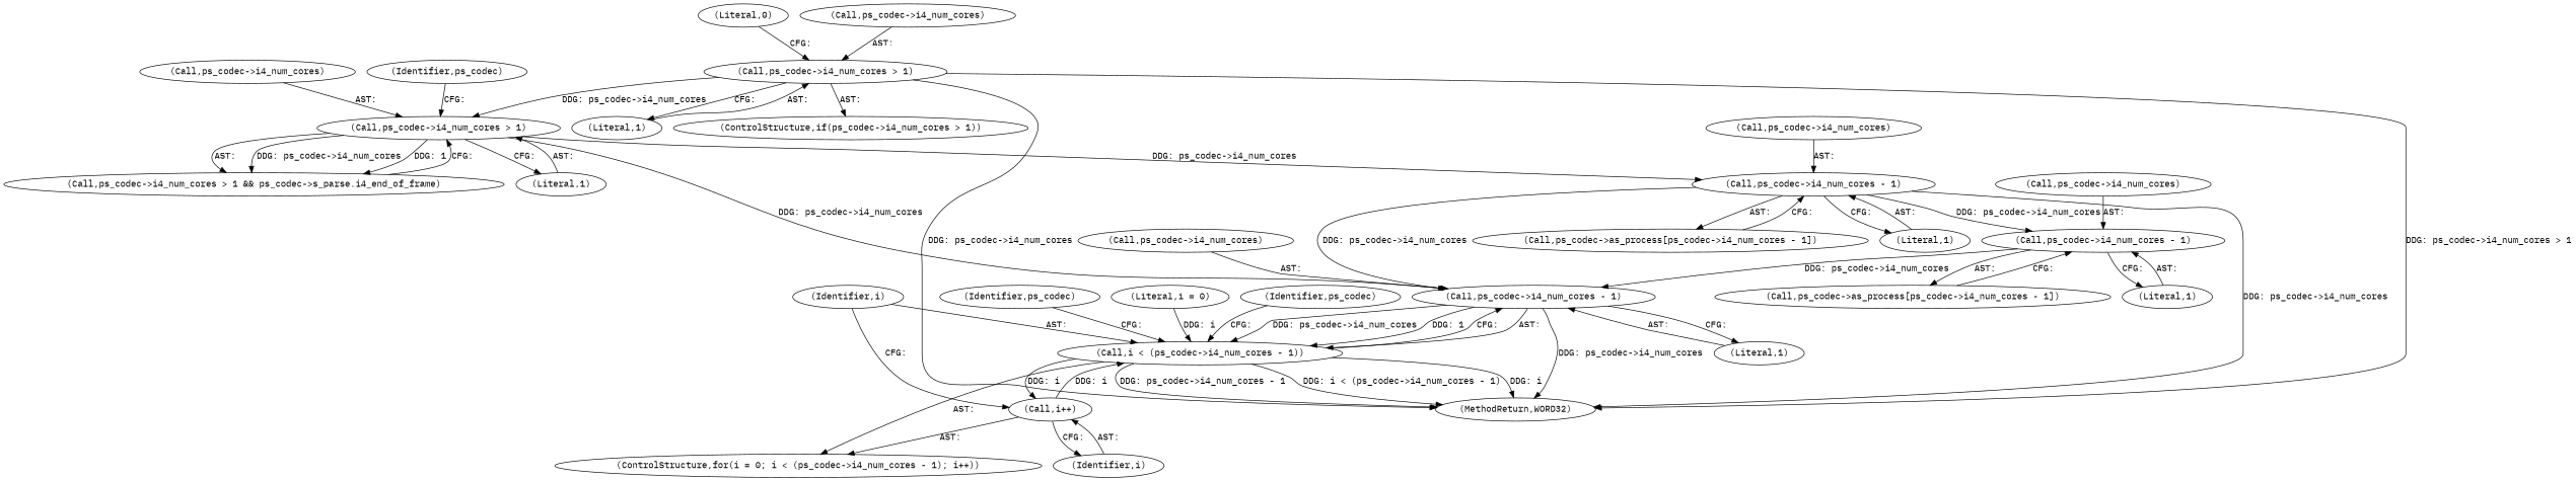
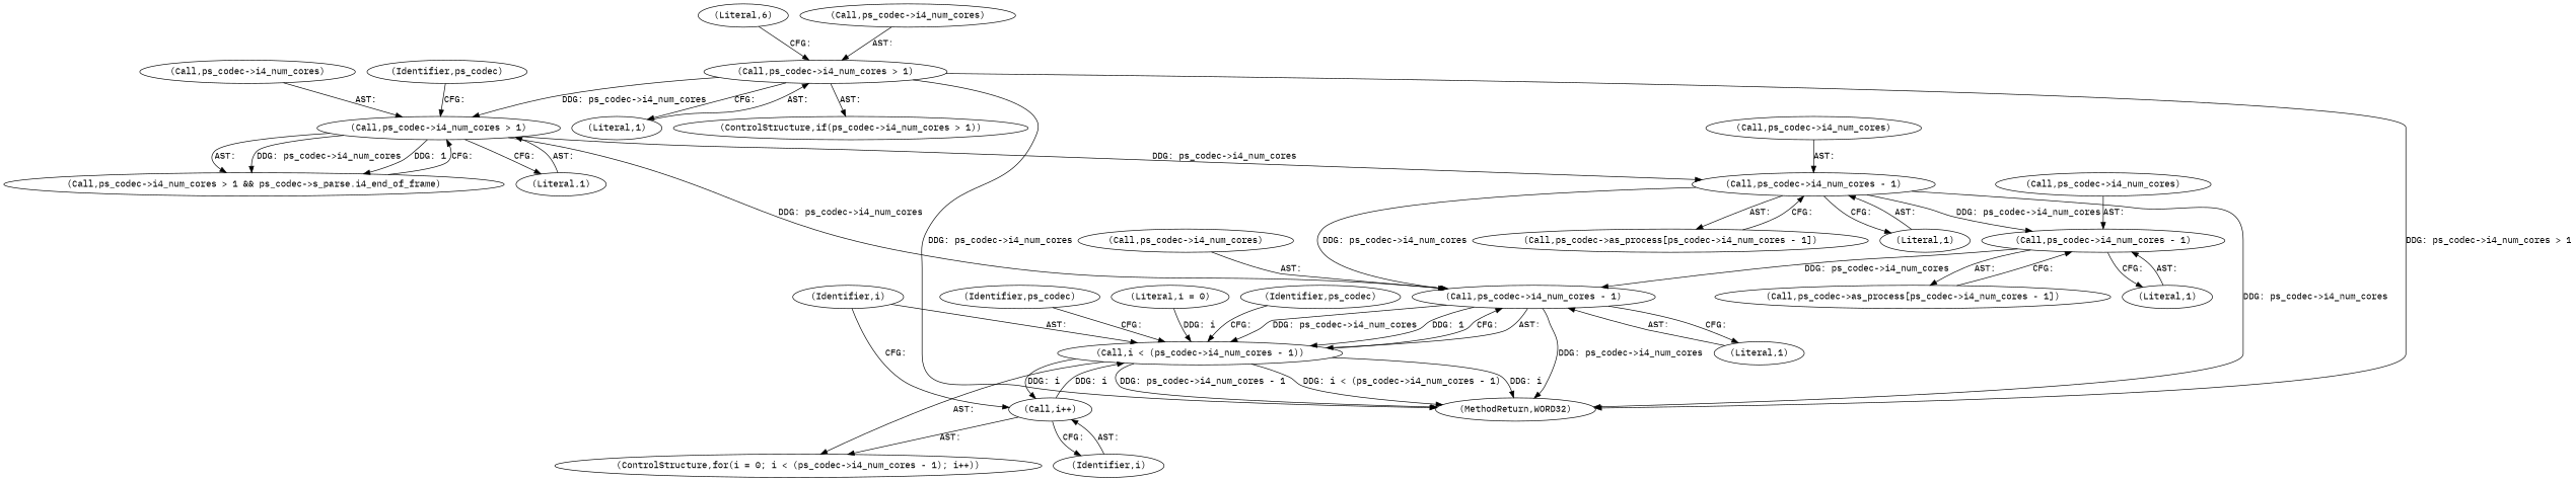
  digraph {
    fontname="IBM Plex Mono"
    node [fontname="IBM Plex Mono"]
    edge [fontname="IBM Plex Mono"]
    n1 [label="(Call,ps_codec->i4_num_cores - 1)"]
    n2 [label="(Call,ps_codec->i4_num_cores - 1)"]
    n3 [label="(Literal,1)"]
    n4 [label="(Call,ps_codec->as_process[ps_codec->i4_num_cores - 1])"]
    n5 [label="(MethodReturn,WORD32)"]
    n6 [label="(Call,i < (ps_codec->i4_num_cores - 1))"]
    n7 [label="(Literal,1)"]
    n8 [label="(Call,ps_codec->i4_num_cores - 1)"]
    n9 [label="(Literal,1)"]
    n10 [label="(Call,ps_codec->as_process[ps_codec->i4_num_cores - 1])"]
    n11 [label="(Call,ps_codec->i4_num_cores > 1)"]
    n12 [label="(Literal,1)"]
    n13 [label="(Call,ps_codec->i4_num_cores > 1 && ps_codec->s_parse.i4_end_of_frame)"]
    n14 [label="(Call,ps_codec->i4_num_cores > 1)"]
    n15 [label="(Literal,1)"]
    n16 [label="(ControlStructure,if(ps_codec->i4_num_cores > 1))"]
    n17 [label="(Call,i++)"]
    n18 [label="(ControlStructure,for(i = 0; i < (ps_codec->i4_num_cores - 1); i++))"]
    n19 [label="(Identifier,i)"]
    n20 [label="(Call,ps_codec->i4_num_cores)"]
-   n21 [label="(Literal,0)"]
+   n21 [label="(Literal,6)"]
    n22 [label="(Call,ps_codec->i4_num_cores)"]
    n23 [label="(Identifier,ps_codec)"]
    n24 [label="(Literal,i = 0)"]
    n25 [label="(Identifier,ps_codec)"]
    n26 [label="(Call,ps_codec->i4_num_cores)"]
    n27 [label="(Identifier,ps_codec)"]
    n28 [label="(Call,ps_codec->i4_num_cores)"]
    n29 [label="(Call,ps_codec->i4_num_cores)"]
    n30 [label="(Identifier,i)"]
    n1 -> n2 [label="DDG: ps_codec->i4_num_cores"]
    n1 -> n3 [label="CFG: "]
    n1 -> n4 [label="AST: "]
    n2 -> n5 [label="DDG: ps_codec->i4_num_cores"]
    n2 -> n6 [label="AST: "]
    n2 -> n6 [label="DDG: ps_codec->i4_num_cores"]
    n2 -> n6 [label="DDG: 1"]
    n2 -> n7 [label="CFG: "]
    n3 -> n1 [label="AST: "]
    n4 -> n1 [label="CFG: "]
    n6 -> n2 [label="CFG: "]
    n6 -> n5 [label="DDG: i < (ps_codec->i4_num_cores - 1)"]
    n6 -> n5 [label="DDG: i"]
    n6 -> n5 [label="DDG: ps_codec->i4_num_cores - 1"]
    n6 -> n17 [label="DDG: i"]
    n6 -> n18 [label="AST: "]
    n7 -> n2 [label="AST: "]
    n8 -> n1 [label="DDG: ps_codec->i4_num_cores"]
    n8 -> n2 [label="DDG: ps_codec->i4_num_cores"]
    n8 -> n5 [label="DDG: ps_codec->i4_num_cores"]
    n8 -> n9 [label="CFG: "]
    n8 -> n10 [label="AST: "]
    n9 -> n8 [label="AST: "]
    n10 -> n8 [label="CFG: "]
    n11 -> n2 [label="DDG: ps_codec->i4_num_cores"]
    n11 -> n8 [label="DDG: ps_codec->i4_num_cores"]
    n11 -> n12 [label="CFG: "]
    n11 -> n13 [label="AST: "]
    n11 -> n13 [label="DDG: ps_codec->i4_num_cores"]
    n11 -> n13 [label="DDG: 1"]
    n12 -> n11 [label="AST: "]
    n13 -> n11 [label="CFG: "]
    n14 -> n5 [label="DDG: ps_codec->i4_num_cores > 1"]
    n14 -> n5 [label="DDG: ps_codec->i4_num_cores"]
    n14 -> n11 [label="DDG: ps_codec->i4_num_cores"]
    n14 -> n15 [label="CFG: "]
    n14 -> n16 [label="AST: "]
    n15 -> n14 [label="AST: "]
    n17 -> n6 [label="DDG: i"]
    n17 -> n18 [label="AST: "]
    n17 -> n19 [label="CFG: "]
    n19 -> n17 [label="AST: "]
    n20 -> n8 [label="AST: "]
    n21 -> n14 [label="CFG: "]
    n22 -> n11 [label="AST: "]
    n23 -> n6 [label="CFG: "]
    n24 -> n6 [label="DDG: i"]
    n25 -> n6 [label="CFG: "]
    n26 -> n1 [label="AST: "]
    n27 -> n11 [label="CFG: "]
    n28 -> n14 [label="AST: "]
    n29 -> n2 [label="AST: "]
    n30 -> n6 [label="AST: "]
    n30 -> n17 [label="CFG: "]
  }
